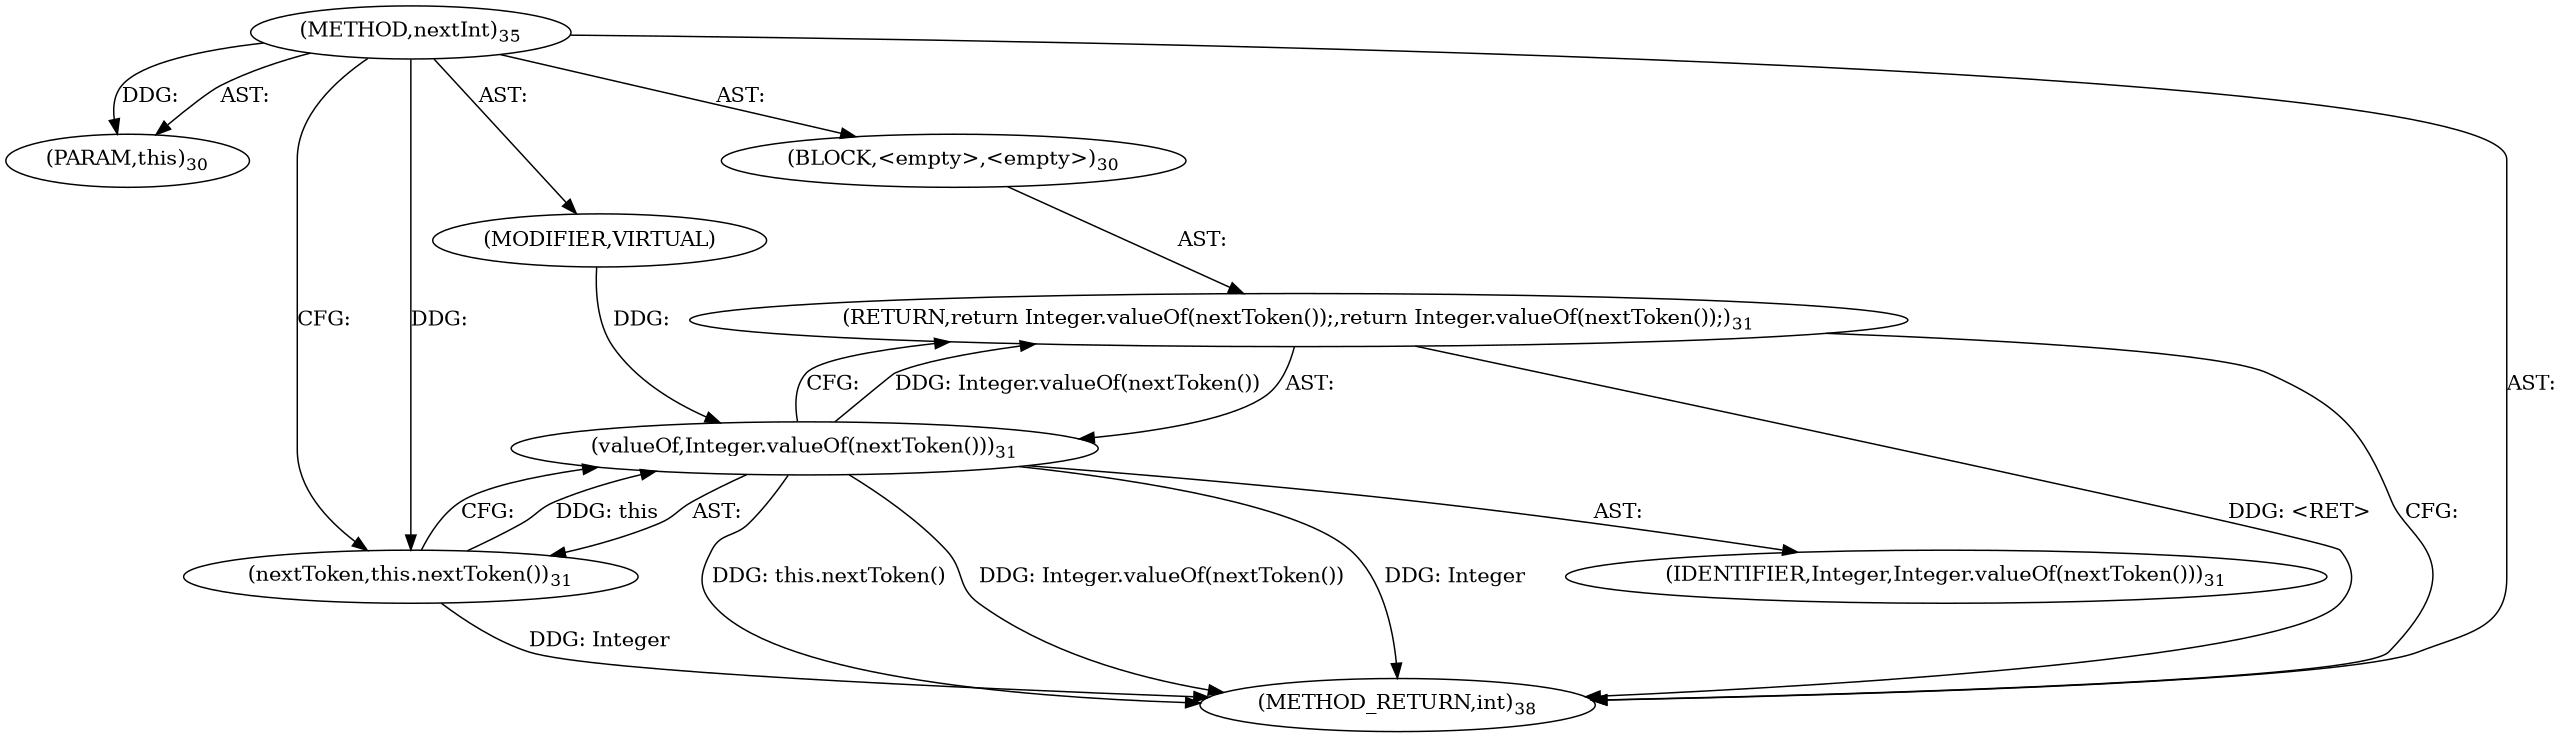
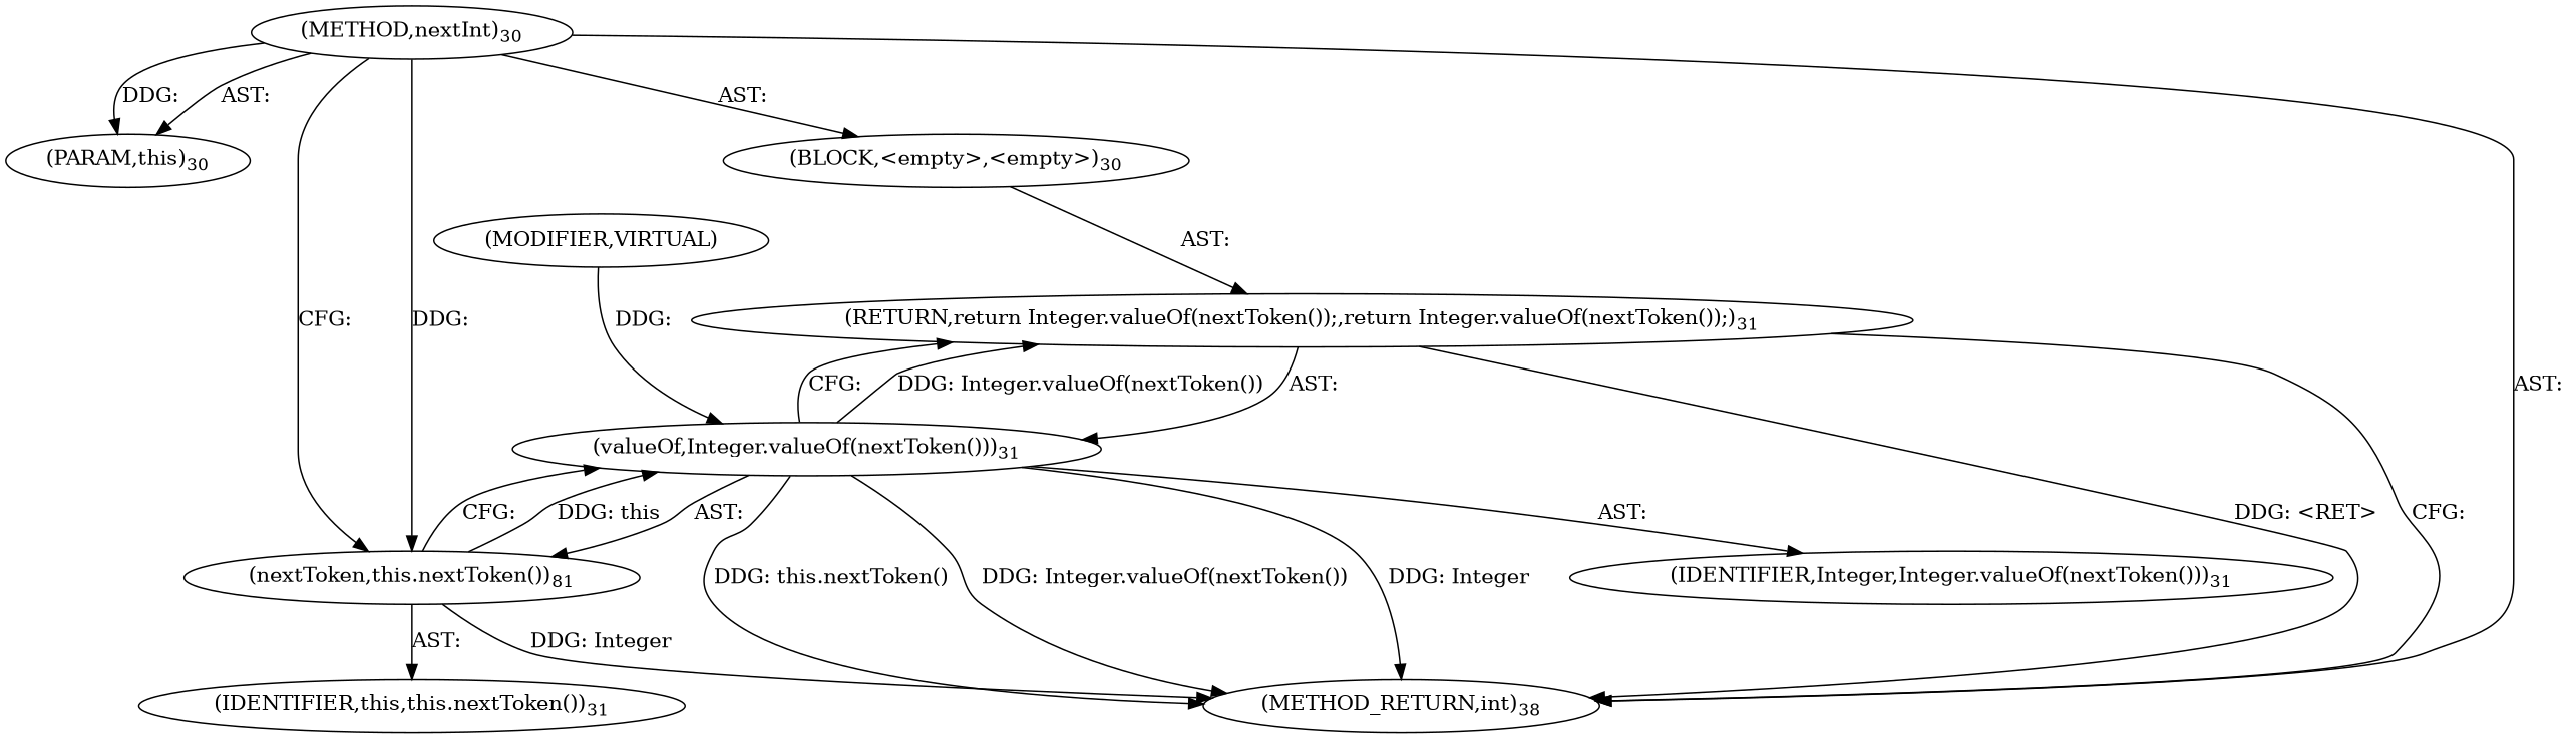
  digraph {
    fontname="DejaVu Serif"
    node [fontname="DejaVu Serif"]
    edge [fontname="DejaVu Serif"]
-   n1 [label=<(METHOD,nextInt)<SUB>35</SUB>>]
+   n1 [label=<(METHOD,nextInt)<SUB>30</SUB>>]
    n2 [label=<(PARAM,this)<SUB>30</SUB>>]
    n3 [label=<(BLOCK,&lt;empty&gt;,&lt;empty&gt;)<SUB>30</SUB>>]
-   n4 [label=<(nextToken,this.nextToken())<SUB>31</SUB>>]
+   n4 [label=<(nextToken,this.nextToken())<SUB>81</SUB>>]
    n5 [label=<(MODIFIER,VIRTUAL)>]
    n6 [label=<(METHOD_RETURN,int)<SUB>38</SUB>>]
    n7 [label=<(RETURN,return Integer.valueOf(nextToken());,return Integer.valueOf(nextToken());)<SUB>31</SUB>>]
    n8 [label=<(valueOf,Integer.valueOf(nextToken()))<SUB>31</SUB>>]
    n9 [label=<(IDENTIFIER,Integer,Integer.valueOf(nextToken()))<SUB>31</SUB>>]
+   n10 [label=<(IDENTIFIER,this,this.nextToken())<SUB>31</SUB>>]
    n1 -> n2 [label="AST: "]
    n1 -> n2 [label="DDG: "]
    n1 -> n3 [label="AST: "]
    n1 -> n4 [label="CFG: "]
    n1 -> n4 [label="DDG: "]
-   n1 -> n5 [label="AST: "]
    n1 -> n6 [label="AST: "]
    n3 -> n7 [label="AST: "]
    n4 -> n6 [label="DDG: Integer"]
    n4 -> n8 [label="CFG: "]
    n4 -> n8 [label="DDG: this"]
+   n4 -> n10 [label="AST: "]
    n5 -> n8 [label="DDG: "]
    n7 -> n6 [label="CFG: "]
    n7 -> n6 [label="DDG: &lt;RET&gt;"]
    n7 -> n8 [label="AST: "]
    n8 -> n4 [label="AST: "]
    n8 -> n6 [label="DDG: Integer"]
    n8 -> n6 [label="DDG: this.nextToken()"]
    n8 -> n6 [label="DDG: Integer.valueOf(nextToken())"]
    n8 -> n7 [label="CFG: "]
    n8 -> n7 [label="DDG: Integer.valueOf(nextToken())"]
    n8 -> n9 [label="AST: "]
  }
